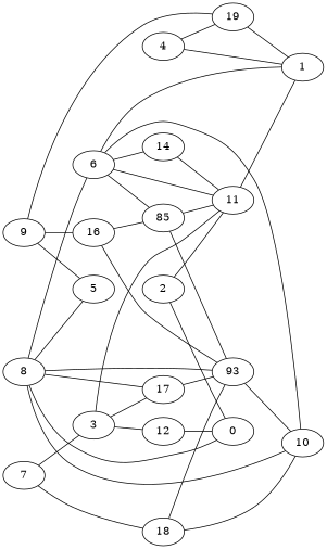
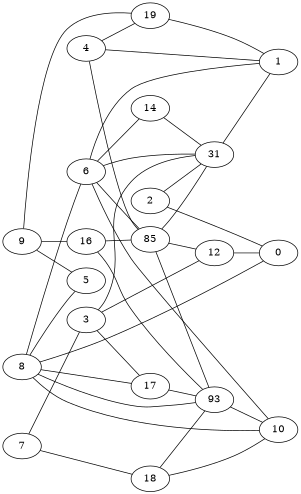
  digraph {
    rankdir=LR
    edge [color=black dir=none]
    4
    n2 [label=85]
    19
    1
-   11
+   11 [label=31]
    n6 [label=93]
    12
    10
    16
    14
    8
    6
    5
    0
    17
    18
    2
    9
    3
    7
    subgraph sub_1 {
      4
      n2
      19
      1
      11
      n6
      12
      10
      16
      14
      8
      6
      5
      0
      17
      18
      2
      9
      3
      7
    }
+   4 -> n2
    4 -> 19
    4 -> 1
    n2 -> 11
    n2 -> n6
+   n2 -> 12
    19 -> 1
    11 -> 1
    n6 -> 10
    12 -> 0
    16 -> n2
    16 -> n6
    14 -> 11
    8 -> n6
    8 -> 10
    8 -> 6
    8 -> 5
    8 -> 0
    8 -> 17
    6 -> n2
    6 -> 1
    6 -> 11
    6 -> 10
    6 -> 14
    17 -> n6
    18 -> n6
    18 -> 10
    2 -> 11
    2 -> 0
    9 -> 19
    9 -> 16
    9 -> 5
    3 -> 11
    3 -> 12
    3 -> 17
    7 -> 18
    7 -> 3
  }
